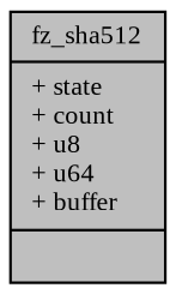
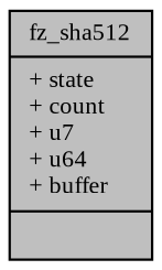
  digraph {
    fontname="Liberation Serif"
-   n1 [color=black fillcolor=grey75 fontcolor=black fontname="Liberation Serif" fontsize=10 height=0.2 label="{fz_sha512\n|+ state\l+ count\l+ u8\l+ u64\l+ buffer\l|}" shape=record style=filled width=0.4]
+   n1 [color=black fillcolor=grey75 fontcolor=black fontname="Liberation Serif" fontsize=10 height=0.2 label="{fz_sha512\n|+ state\l+ count\l+ u7\l+ u64\l+ buffer\l|}" shape=record style=filled width=0.4]
  }
